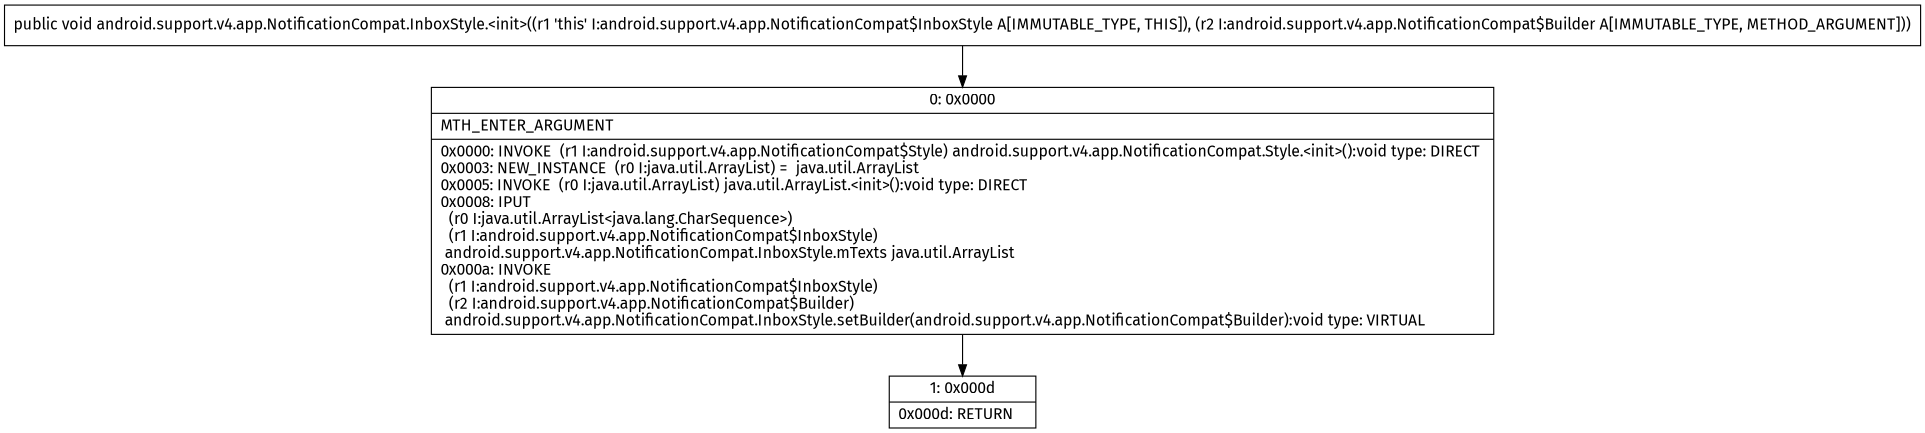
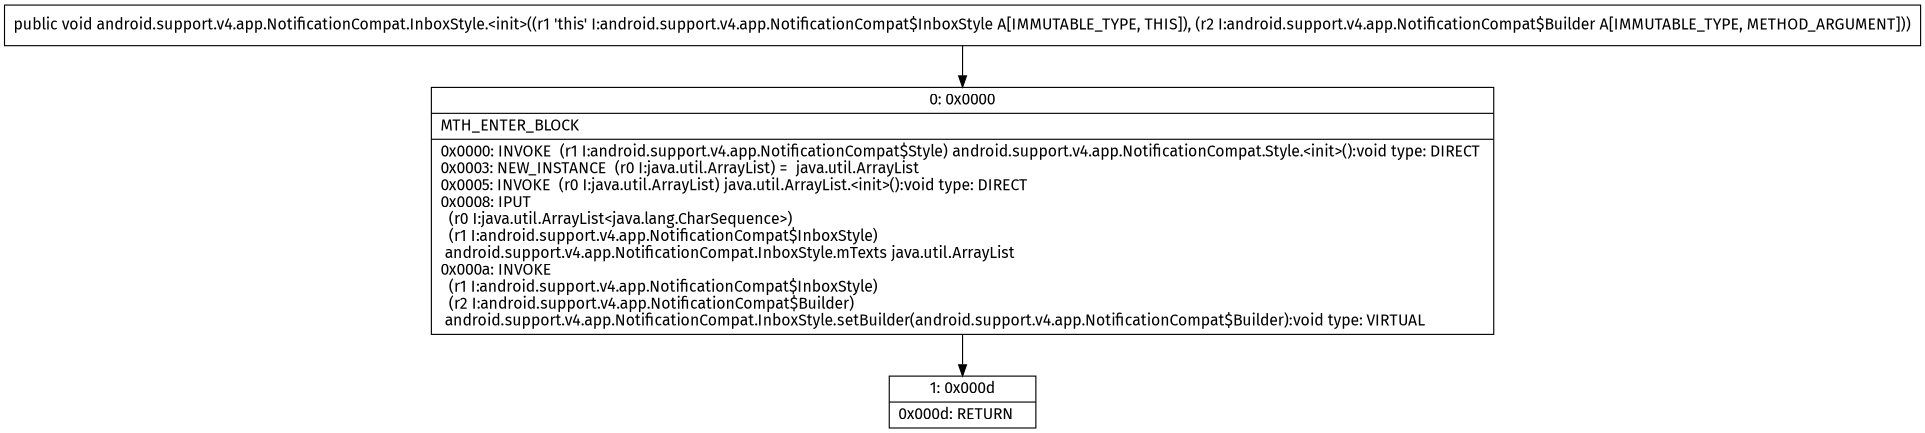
  digraph {
    fontname="Fira Sans"
    node [shape=record fontname="Fira Sans"]
    edge [fontname="Fira Sans"]
-   n1 [label="{0\:\ 0x0000|MTH_ENTER_ARGUMENT\l|0x0000: INVOKE  (r1 I:android.support.v4.app.NotificationCompat$Style) android.support.v4.app.NotificationCompat.Style.\<init\>():void type: DIRECT \l0x0003: NEW_INSTANCE  (r0 I:java.util.ArrayList) =  java.util.ArrayList \l0x0005: INVOKE  (r0 I:java.util.ArrayList) java.util.ArrayList.\<init\>():void type: DIRECT \l0x0008: IPUT  \l  (r0 I:java.util.ArrayList\<java.lang.CharSequence\>)\l  (r1 I:android.support.v4.app.NotificationCompat$InboxStyle)\l android.support.v4.app.NotificationCompat.InboxStyle.mTexts java.util.ArrayList \l0x000a: INVOKE  \l  (r1 I:android.support.v4.app.NotificationCompat$InboxStyle)\l  (r2 I:android.support.v4.app.NotificationCompat$Builder)\l android.support.v4.app.NotificationCompat.InboxStyle.setBuilder(android.support.v4.app.NotificationCompat$Builder):void type: VIRTUAL \l}"]
+   n1 [label="{0\:\ 0x0000|MTH_ENTER_BLOCK\l|0x0000: INVOKE  (r1 I:android.support.v4.app.NotificationCompat$Style) android.support.v4.app.NotificationCompat.Style.\<init\>():void type: DIRECT \l0x0003: NEW_INSTANCE  (r0 I:java.util.ArrayList) =  java.util.ArrayList \l0x0005: INVOKE  (r0 I:java.util.ArrayList) java.util.ArrayList.\<init\>():void type: DIRECT \l0x0008: IPUT  \l  (r0 I:java.util.ArrayList\<java.lang.CharSequence\>)\l  (r1 I:android.support.v4.app.NotificationCompat$InboxStyle)\l android.support.v4.app.NotificationCompat.InboxStyle.mTexts java.util.ArrayList \l0x000a: INVOKE  \l  (r1 I:android.support.v4.app.NotificationCompat$InboxStyle)\l  (r2 I:android.support.v4.app.NotificationCompat$Builder)\l android.support.v4.app.NotificationCompat.InboxStyle.setBuilder(android.support.v4.app.NotificationCompat$Builder):void type: VIRTUAL \l}"]
    n2 [label="{1\:\ 0x000d|0x000d: RETURN   \l}"]
    n3 [label="{public void android.support.v4.app.NotificationCompat.InboxStyle.\<init\>((r1 'this' I:android.support.v4.app.NotificationCompat$InboxStyle A[IMMUTABLE_TYPE, THIS]), (r2 I:android.support.v4.app.NotificationCompat$Builder A[IMMUTABLE_TYPE, METHOD_ARGUMENT])) }"]
    n1 -> n2
    n3 -> n1
  }
